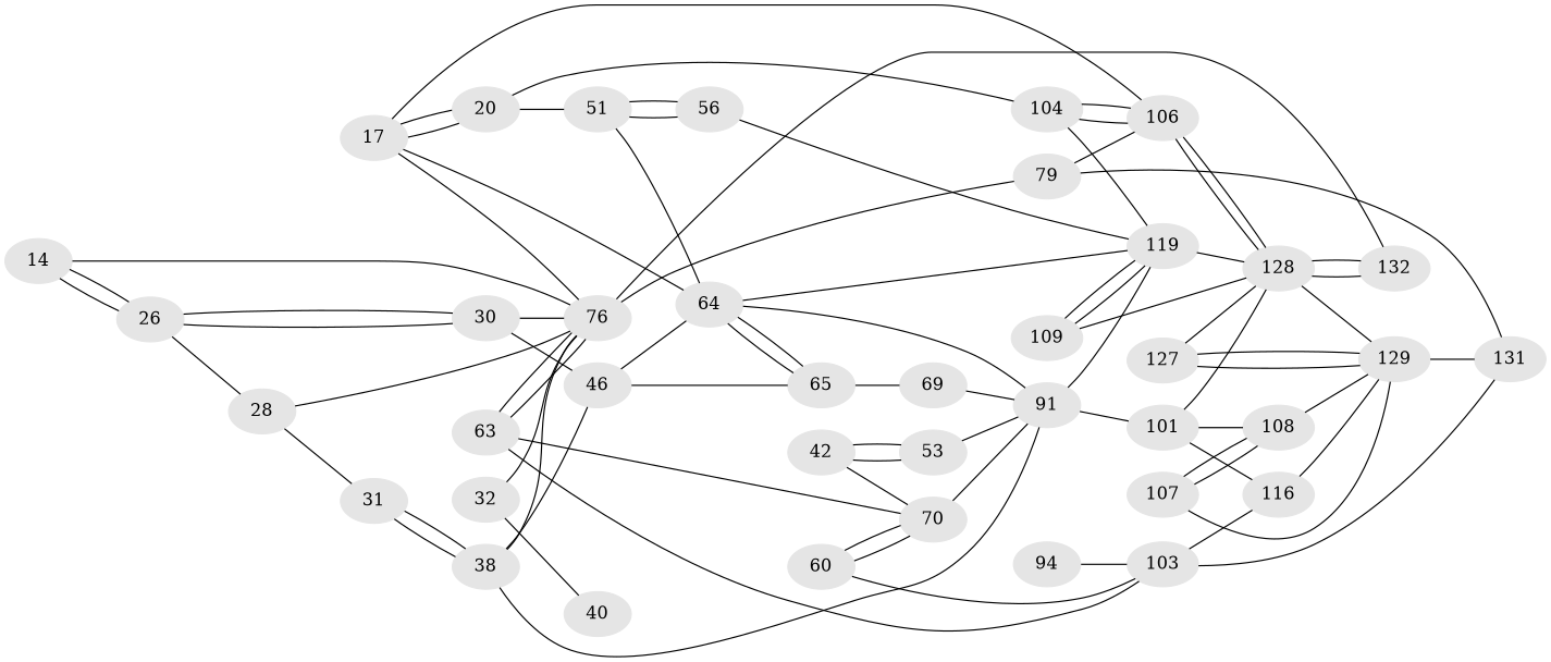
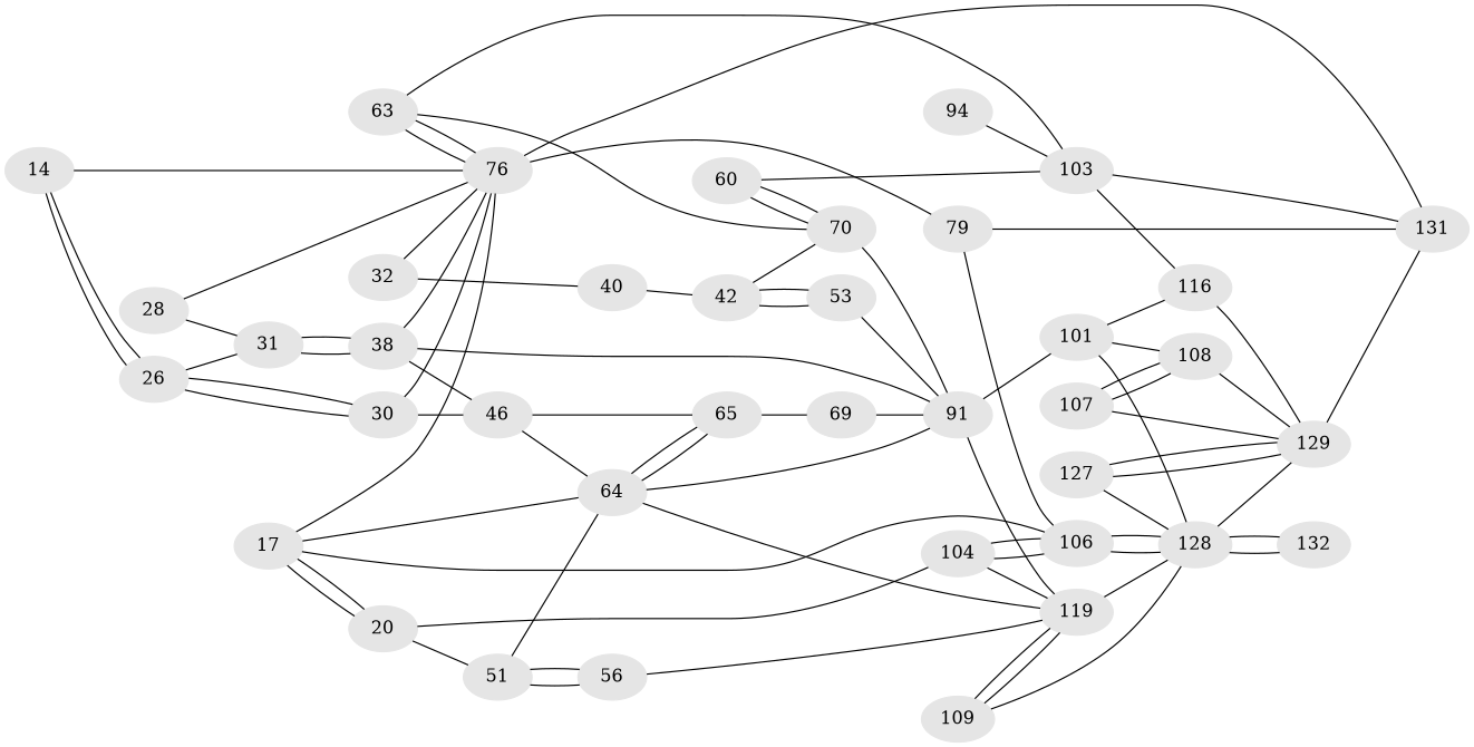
  graph {
    rankdir=LR
    node [color=gray90 style=filled]
    14 [super="+10"]
    26
    76 [super="+48+34+29"]
    28 [super="+27"]
    30 [super="+25"]
    79 [super="+3"]
    131 [super="+78+121+130"]
    17 [super="+8"]
    20
    64 [super="+59"]
    106 [super="+2"]
    51 [super="+50"]
    104 [super="+72+19"]
    91 [super="+81+75"]
    65 [super="+54+55"]
    119 [super="+89+90+105"]
    128 [super="+122+123+126"]
    56
    31
    46 [super="+35+24"]
    38 [super="+37"]
    32
    40 [super="+39"]
    42 [super="+41"]
    101 [super="+82+96"]
    53
    70 [super="+43+44"]
    69 [super="+66"]
    60
    103 [super="+93"]
    116 [super="+98+95"]
    63 [super="+49+47"]
    108 [super="+100+102"]
    94
    129 [super="+118+120"]
    132
    107
    109
    127
    14 -- 26
    14 -- 26
    14 -- 76 [weight=3]
-   26 -- 28
+   26 -- 31
    26 -- 30
    26 -- 30
    76 -- 79 [weight=2]
-   76 -- 132
+   76 -- 131
    28 -- 76
    28 -- 31 [weight=2]
    30 -- 76
    30 -- 46 [weight=2]
    79 -- 131 [weight=2]
    79 -- 106 [weight=2]
    17 -- 76
    17 -- 20
    17 -- 20
    17 -- 64 [weight=2]
    17 -- 106
    20 -- 51
    20 -- 104
    64 -- 91
    64 -- 65
    64 -- 65
    64 -- 119
    106 -- 128
    106 -- 128
    51 -- 64
    51 -- 56 [weight=2]
    51 -- 56
    104 -- 106 [weight=2]
    104 -- 106
    104 -- 119 [weight=2]
    91 -- 119 [weight=3]
    91 -- 101 [weight=2]
    65 -- 69 [weight=2]
    119 -- 128 [weight=2]
    128 -- 129 [weight=2]
    128 -- 132 [weight=3]
    128 -- 132
    56 -- 119
    31 -- 38
    31 -- 38
    46 -- 64
    46 -- 65 [weight=2]
    38 -- 76 [weight=2]
    38 -- 91
    38 -- 46
    32 -- 76 [weight=2]
    32 -- 40
+   40 -- 42
    42 -- 53 [weight=2]
    42 -- 53
    42 -- 70
    101 -- 128
    101 -- 116 [weight=2]
    101 -- 108 [weight=3]
    53 -- 91
    70 -- 91
    69 -- 91 [weight=2]
    60 -- 70 [weight=2]
    60 -- 70
    60 -- 103
    103 -- 131 [weight=2]
    103 -- 116 [weight=4]
    116 -- 129
    63 -- 76 [weight=4]
    63 -- 76
    63 -- 70
    63 -- 103
    108 -- 129
    94 -- 103
    129 -- 131 [weight=2]
    107 -- 108 [weight=2]
    107 -- 108
    107 -- 129
    109 -- 119 [weight=2]
    109 -- 119
    109 -- 128
    127 -- 128
    127 -- 129 [weight=2]
    127 -- 129
  }
